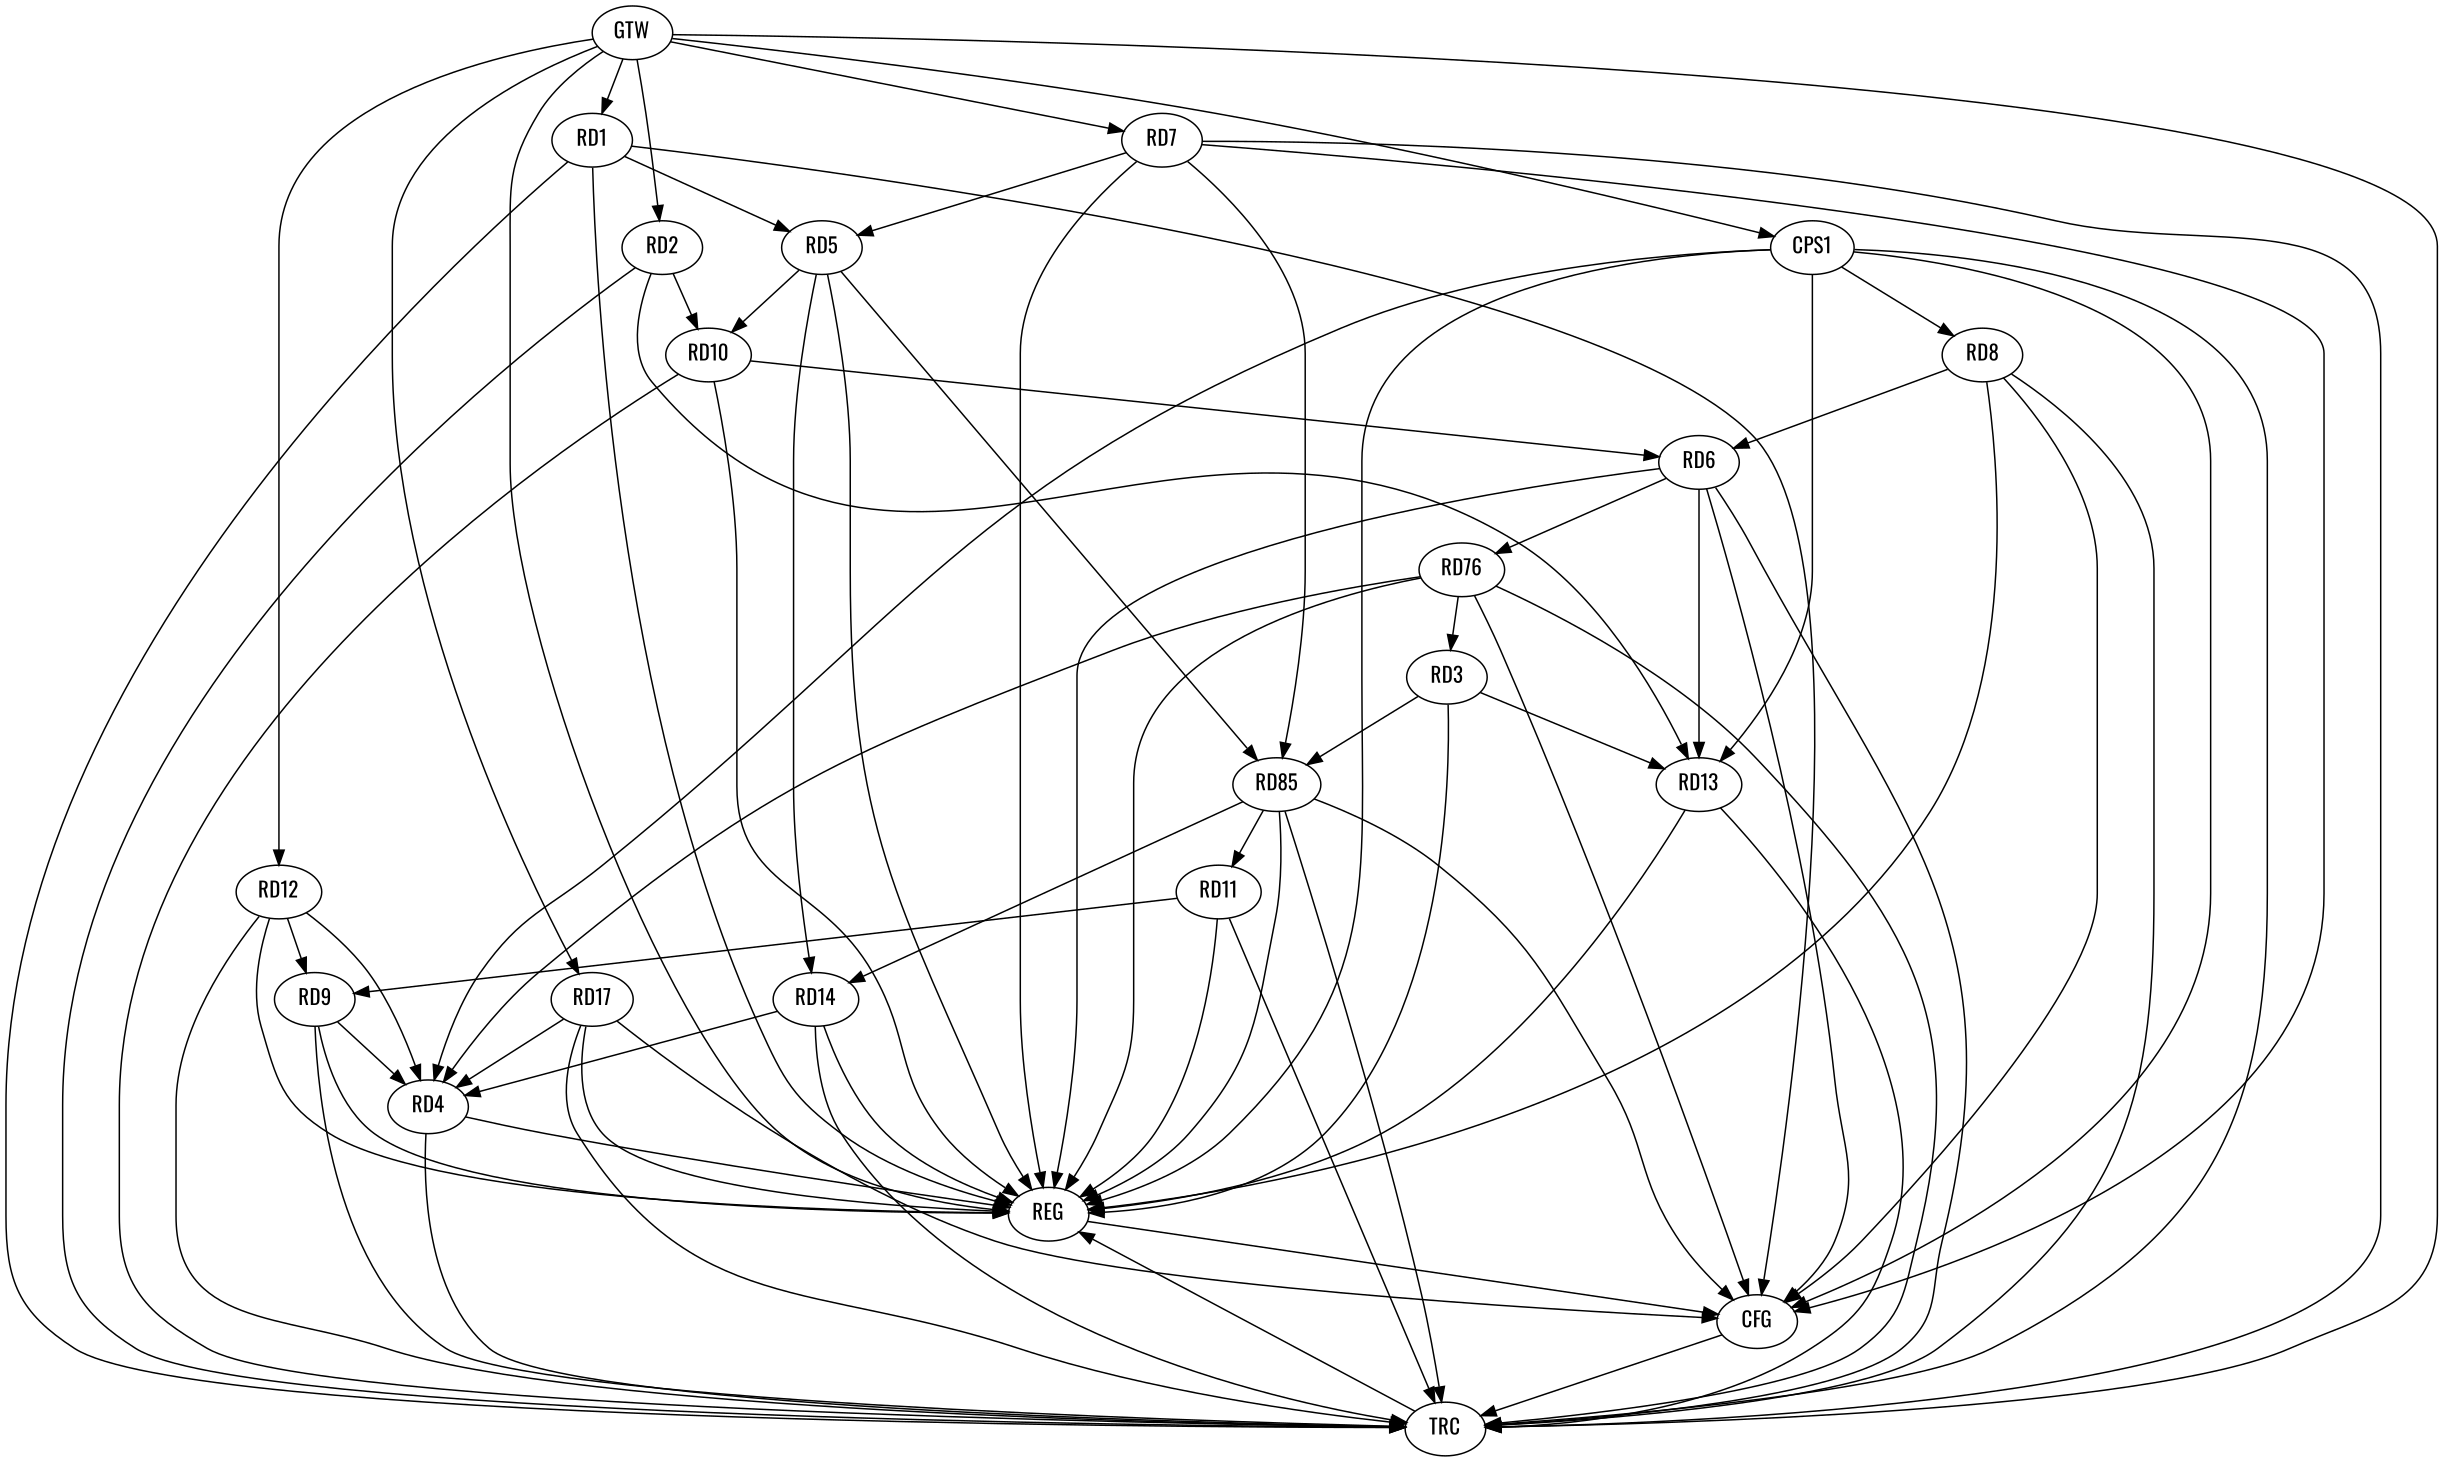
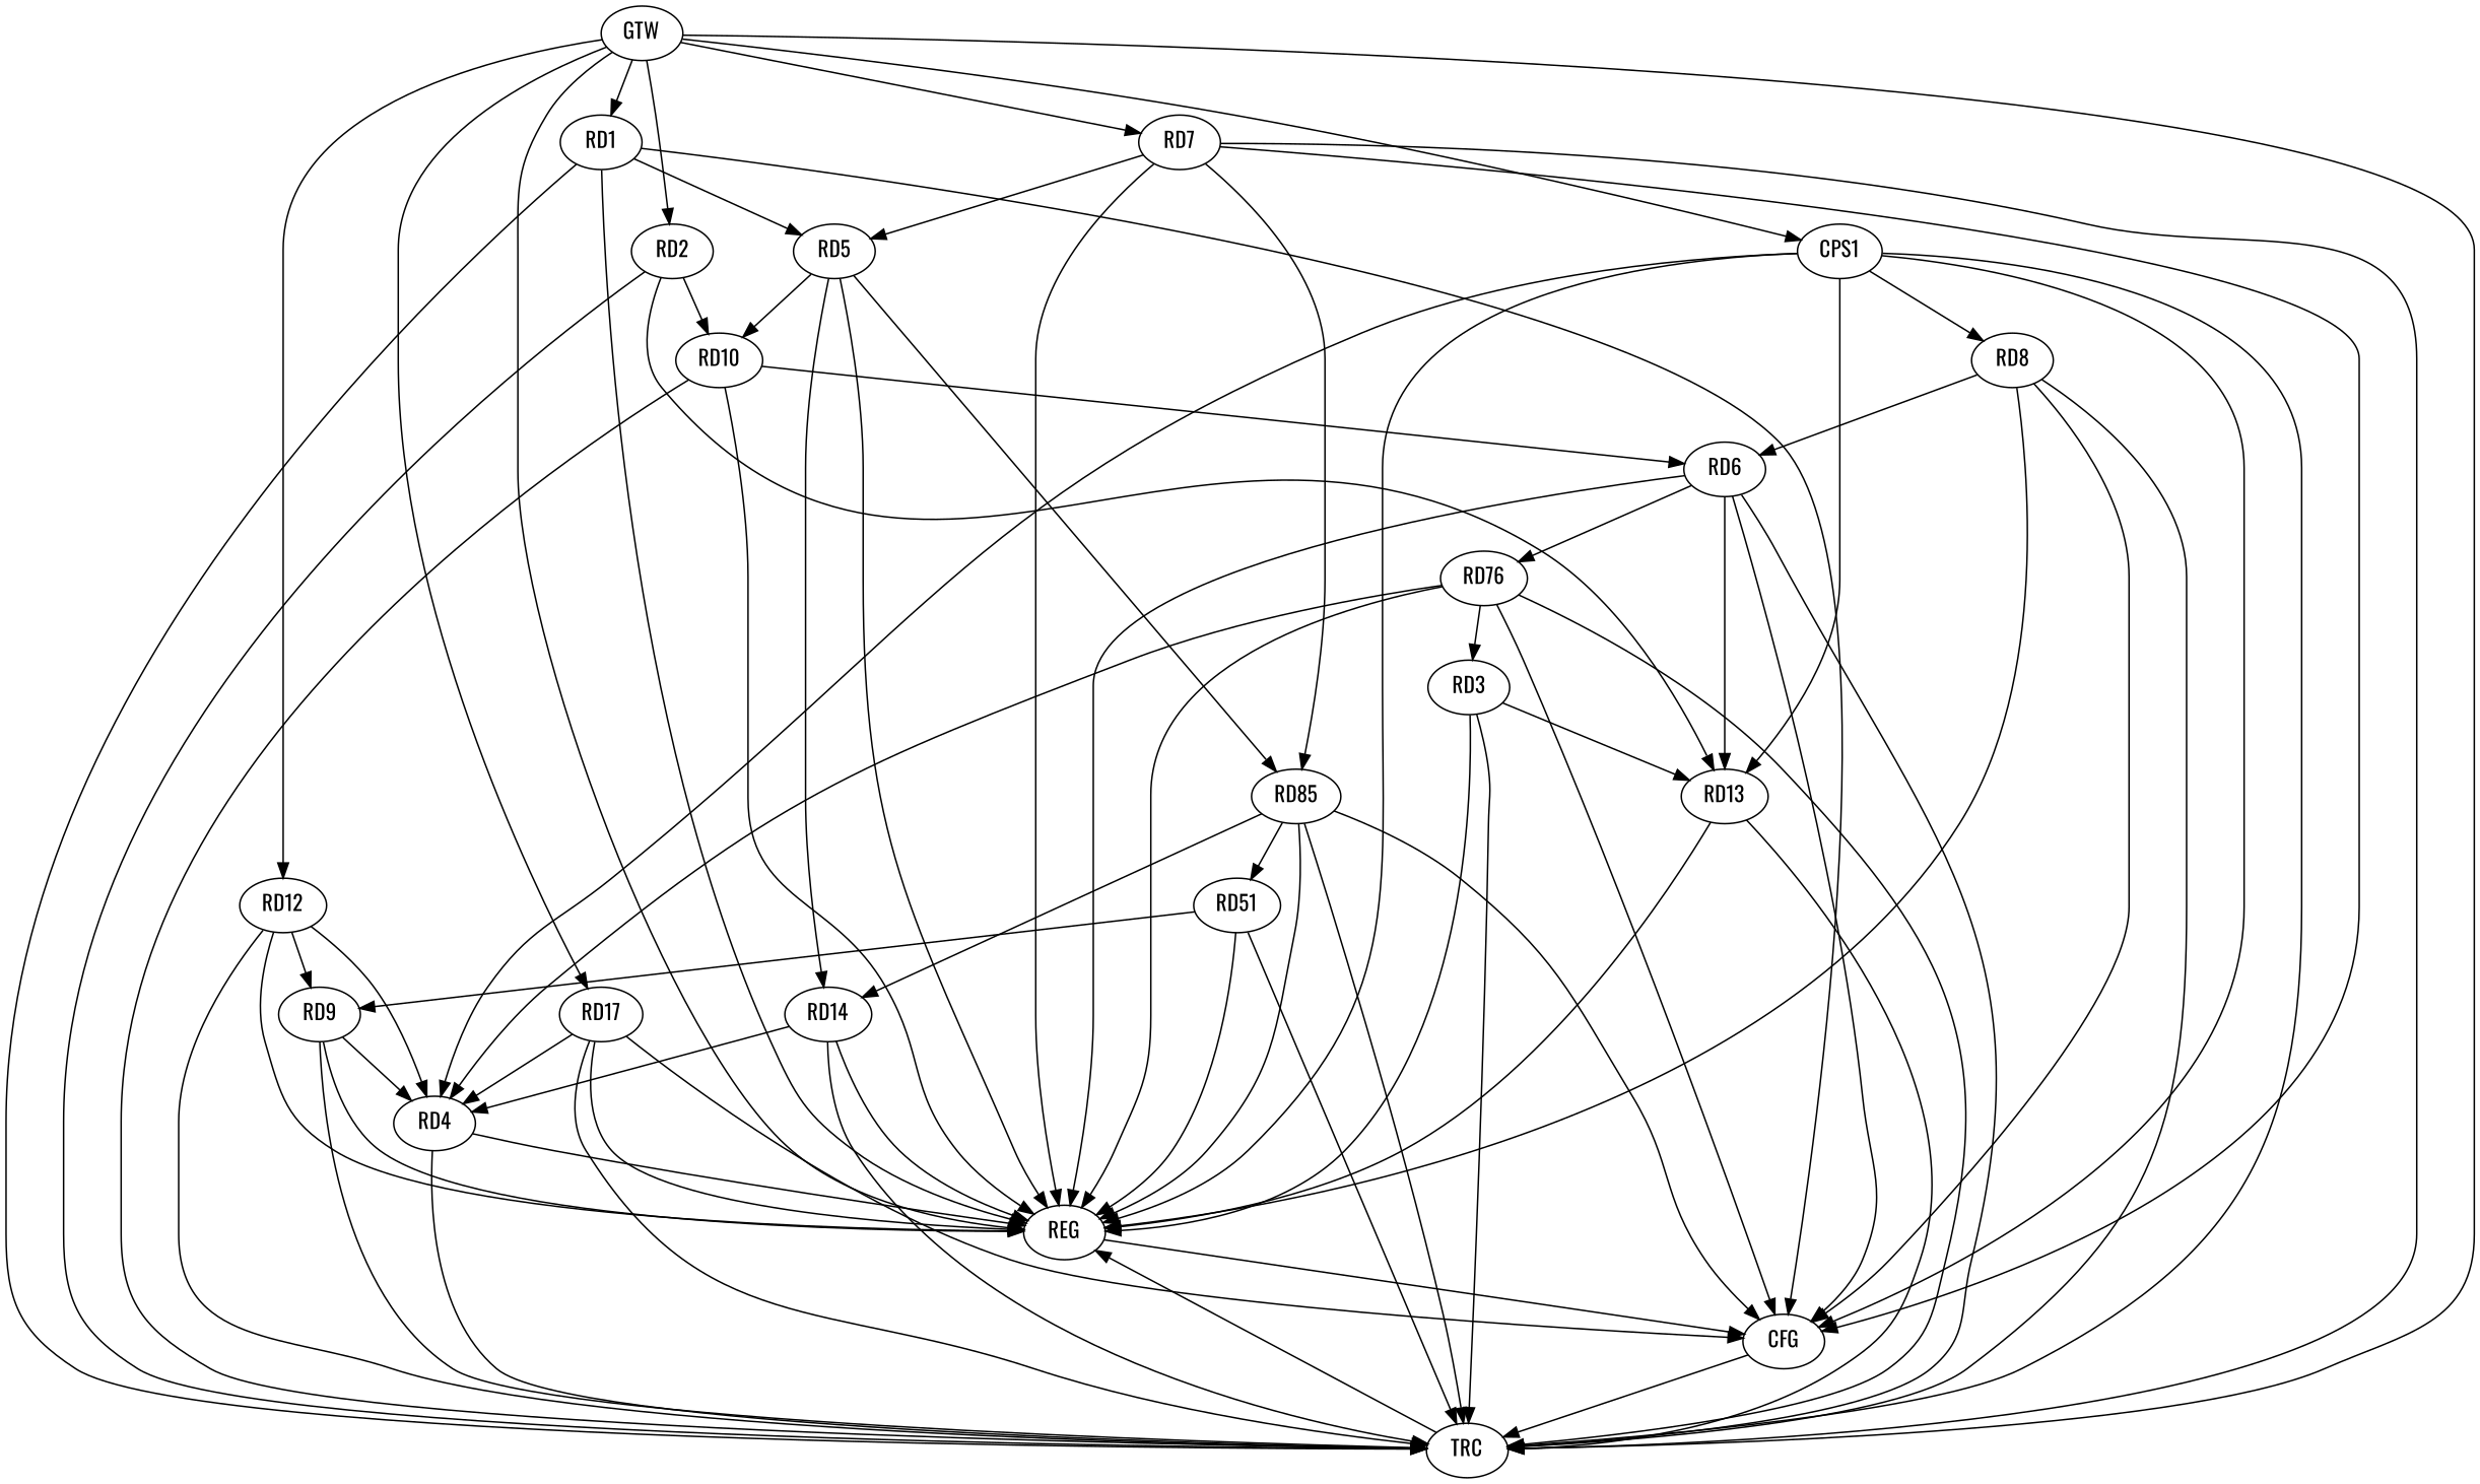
  strict digraph {
    fontname=Oswald
    node [fontname=Oswald]
    edge [fontname=Oswald]
    n1 [label=RD1]
    n2 [label=RD5]
    n3 [label=REG]
    n4 [label=CFG]
    n5 [label=TRC]
    n6 [label=RD10]
    n7 [label=RD14]
    n8 [label=RD85]
    n9 [label=RD2]
    n10 [label=RD13]
    n11 [label=RD6]
    n12 [label=RD3]
    n13 [label=RD4]
-   n14 [label=RD11]
+   n14 [label=RD51]
    n15 [label=RD76]
    n16 [label=RD7]
    n17 [label=RD8]
    n18 [label=RD9]
    n19 [label=RD12]
    n20 [label=RD17]
    n21 [label=CPS1]
    n22 [label=GTW]
    n1 -> n2
    n1 -> n3
    n1 -> n4
    n1 -> n5
    n2 -> n3
    n2 -> n6
    n2 -> n7
    n2 -> n8
    n3 -> n4
    n4 -> n5
    n5 -> n3
    n6 -> n3
    n6 -> n5
    n6 -> n11
    n7 -> n3
    n7 -> n5
    n7 -> n13
    n8 -> n3
    n8 -> n4
    n8 -> n5
    n8 -> n7
    n8 -> n14
    n9 -> n5
    n9 -> n6
    n9 -> n10
    n10 -> n3
    n10 -> n5
    n11 -> n3
    n11 -> n4
    n11 -> n5
    n11 -> n10
    n11 -> n15
    n12 -> n3
-   n12 -> n8
+   n12 -> n5
    n12 -> n10
    n13 -> n3
    n13 -> n5
    n14 -> n3
    n14 -> n5
    n14 -> n18
    n15 -> n3
    n15 -> n4
    n15 -> n5
    n15 -> n12
    n15 -> n13
    n16 -> n2
    n16 -> n3
    n16 -> n4
    n16 -> n5
    n16 -> n8
    n17 -> n3
    n17 -> n4
    n17 -> n5
    n17 -> n11
    n18 -> n3
    n18 -> n5
    n18 -> n13
    n19 -> n3
    n19 -> n5
    n19 -> n13
    n19 -> n18
    n20 -> n3
    n20 -> n4
    n20 -> n5
    n20 -> n13
    n21 -> n3
    n21 -> n4
    n21 -> n5
    n21 -> n10
    n21 -> n13
    n21 -> n17
    n22 -> n1
    n22 -> n3
    n22 -> n5
    n22 -> n9
    n22 -> n16
    n22 -> n19
    n22 -> n20
    n22 -> n21
  }
